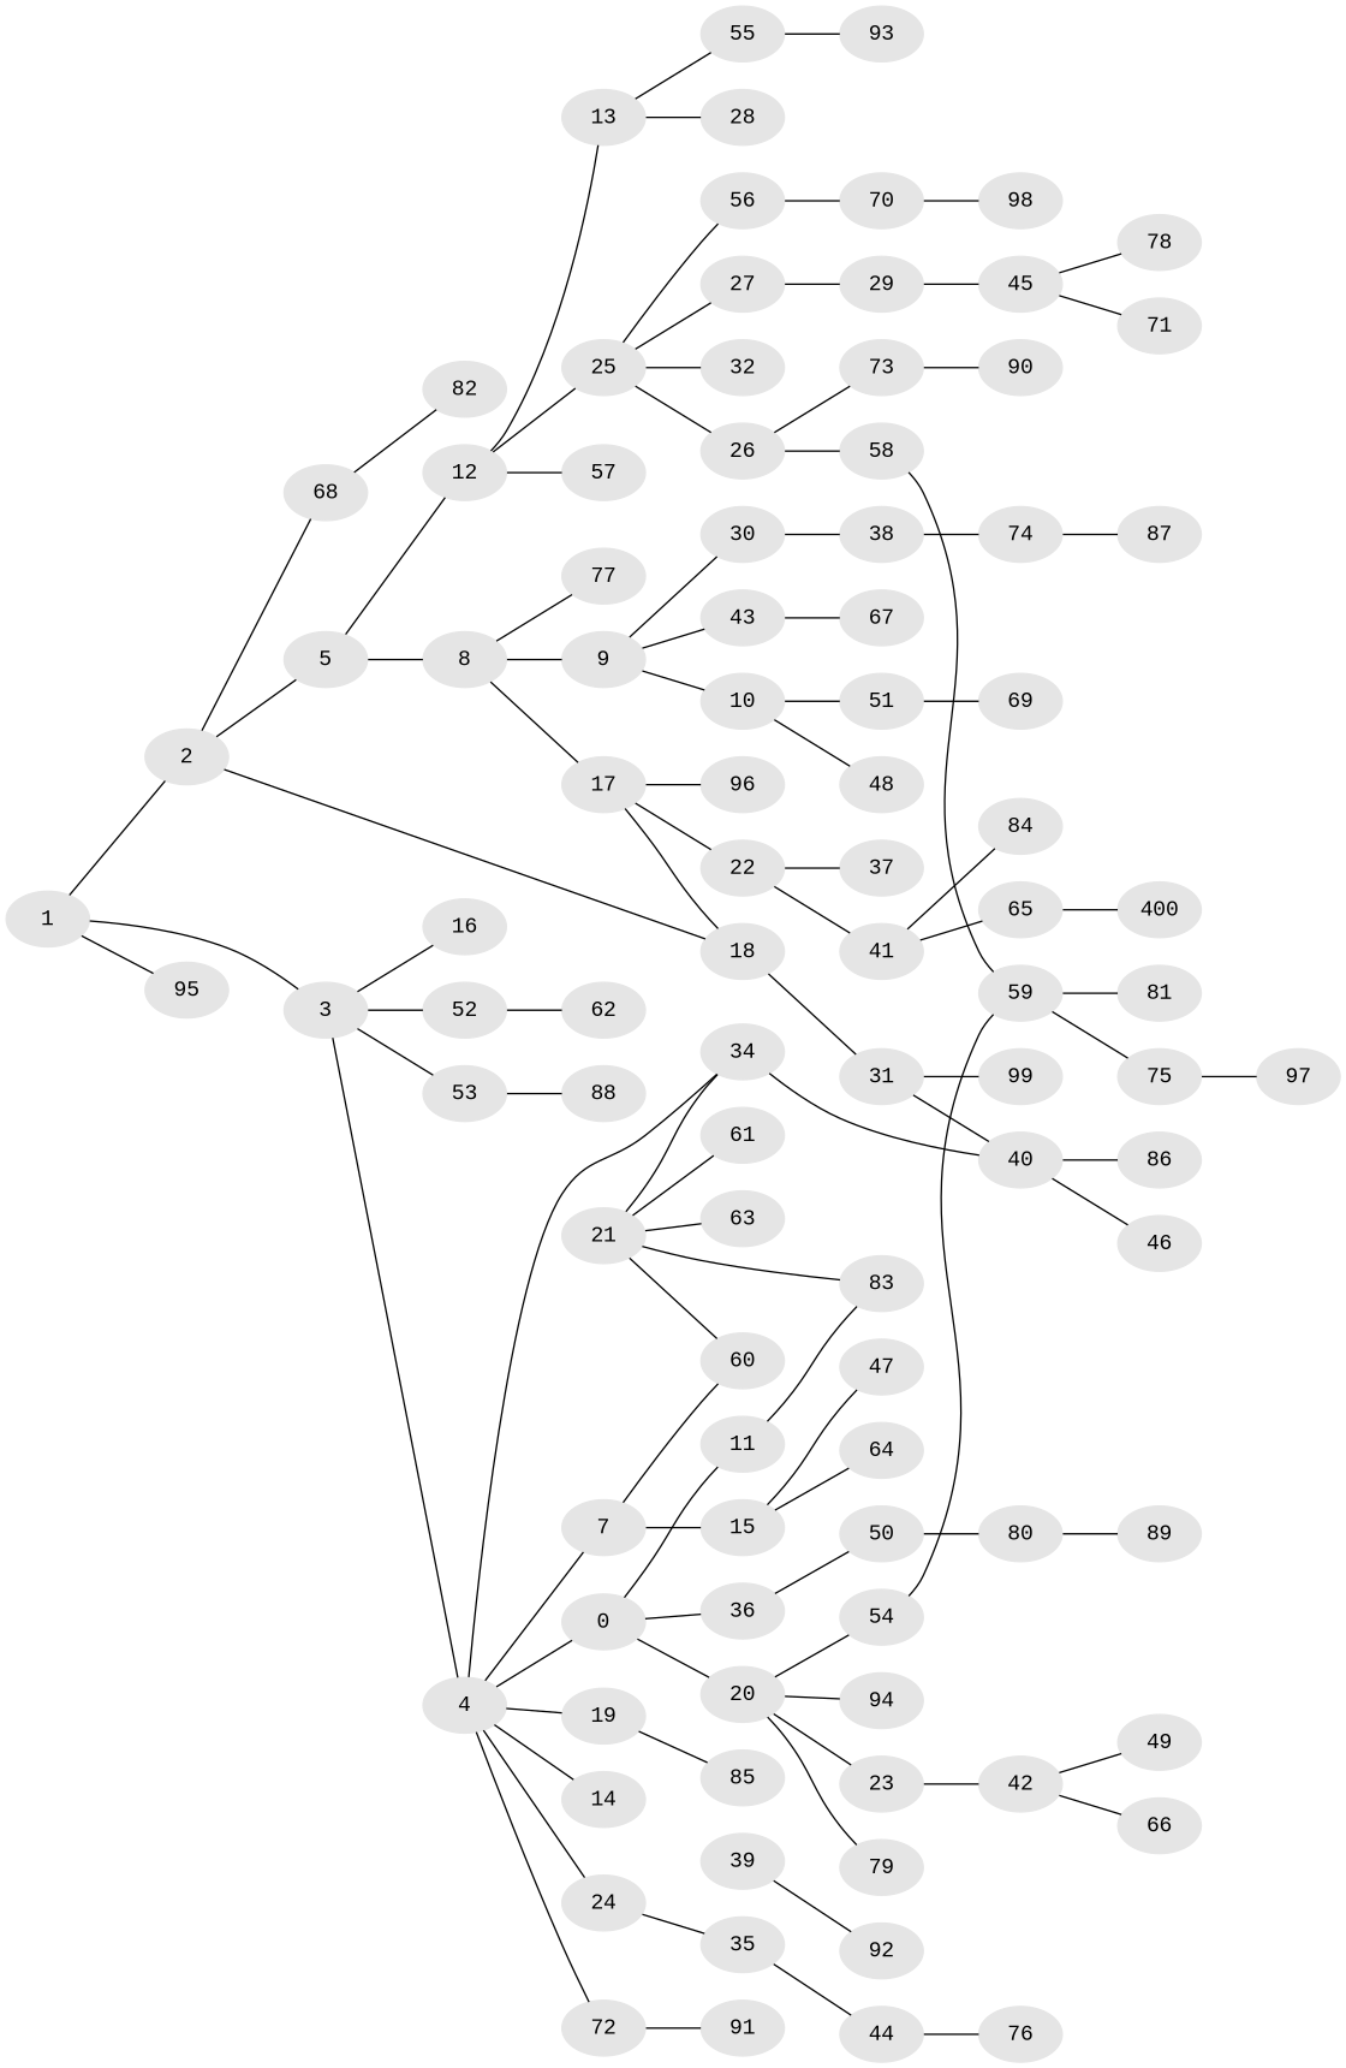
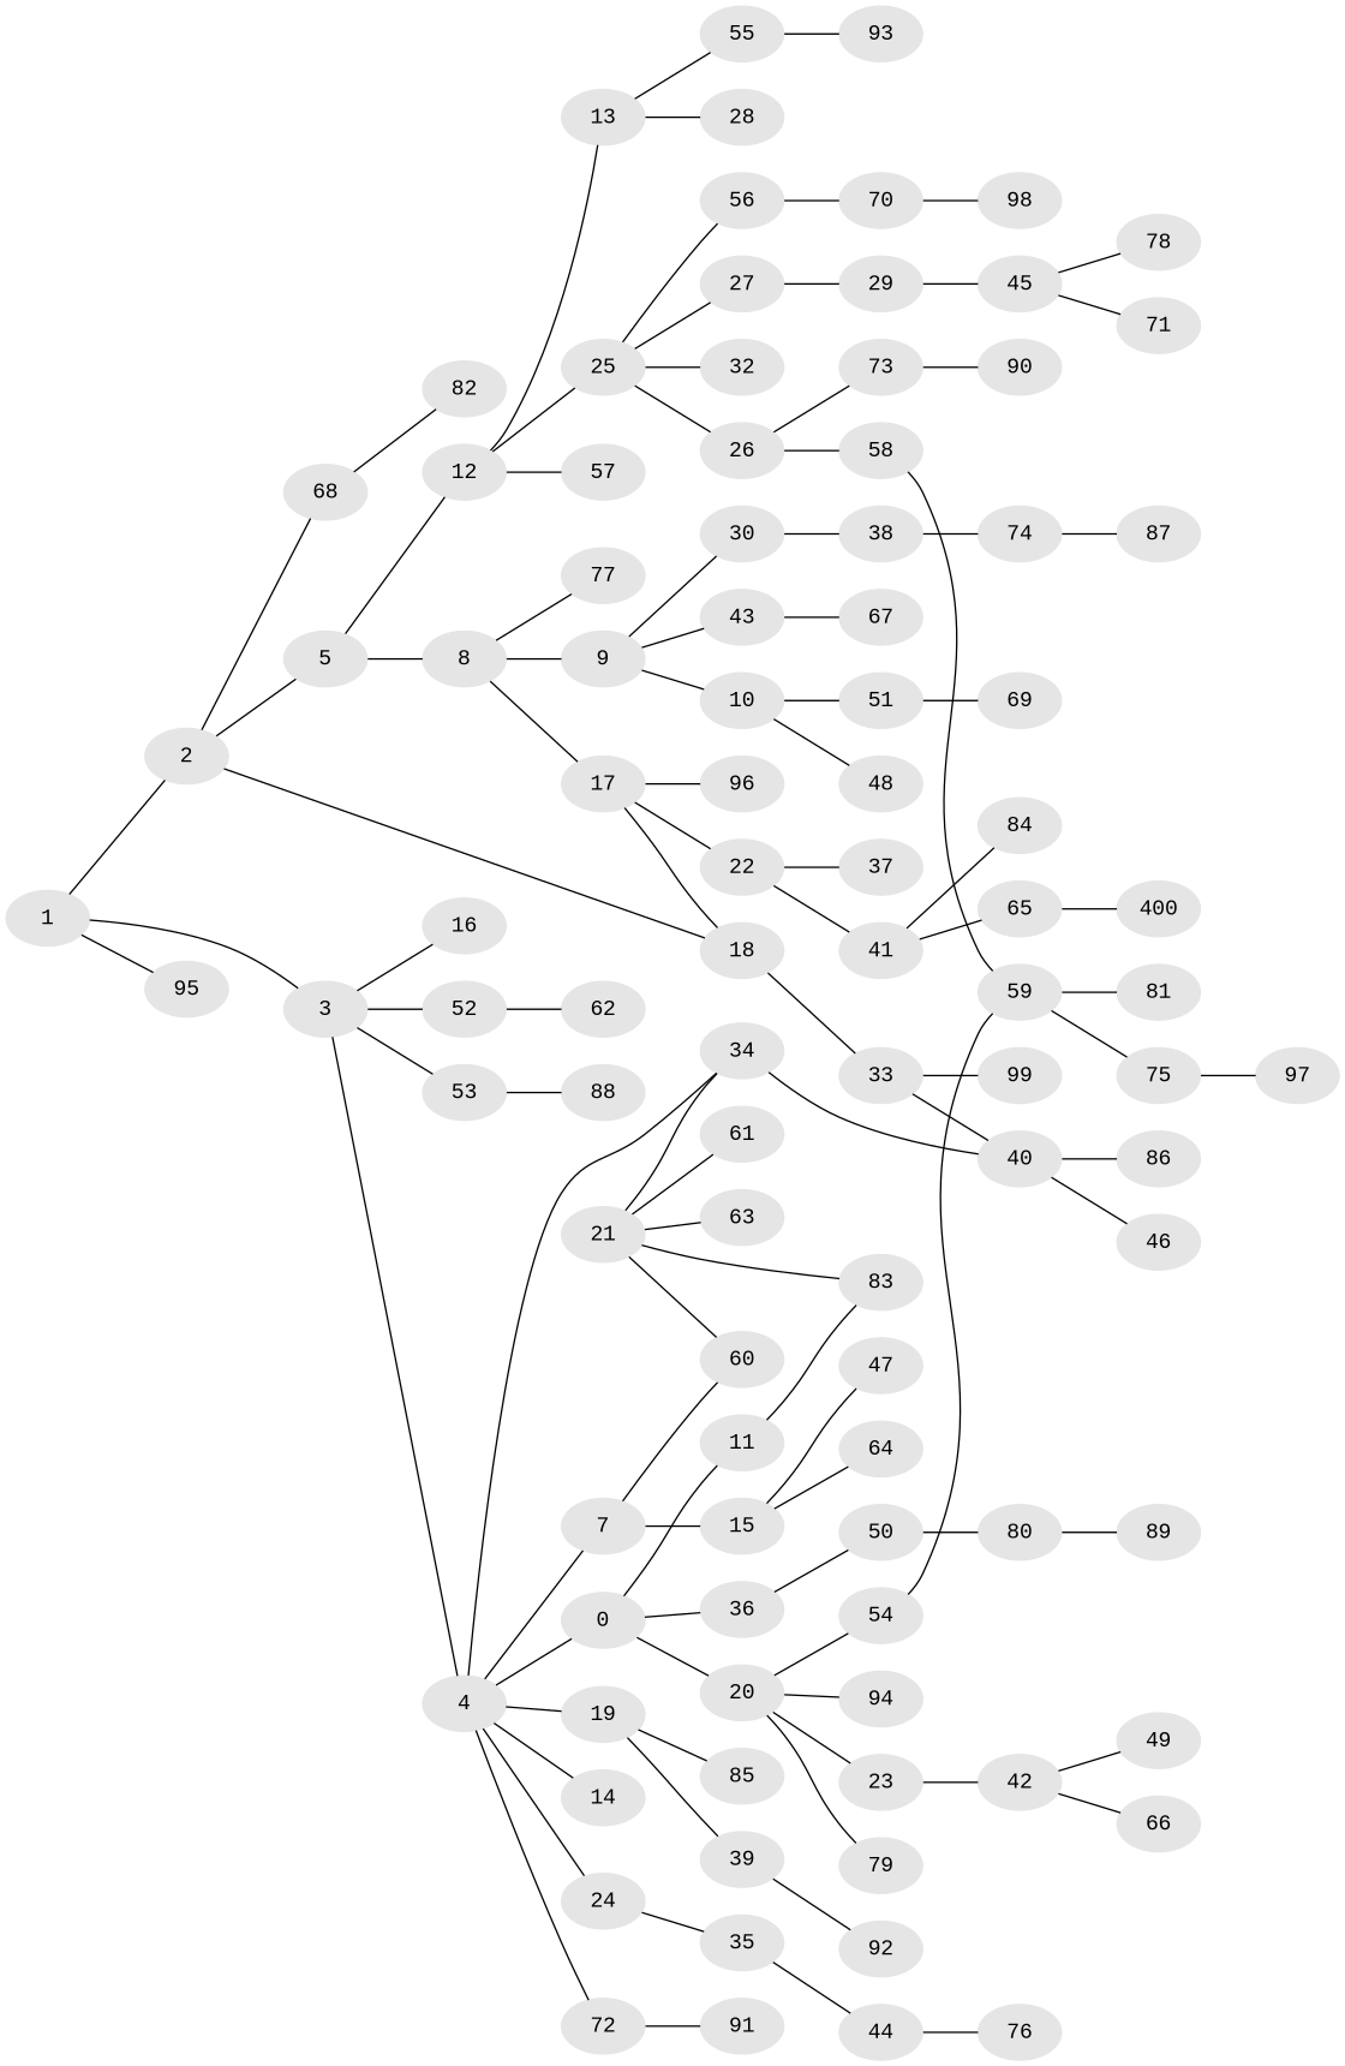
  graph {
    fontname="Liberation Mono"
    rankdir=LR
    node [color=gray90 fontname="Liberation Mono" style=filled]
    edge [fontname="Liberation Mono"]
    1
    2
    3
    95
    5
    18
    68
    4
    16
    52
    53
    8
    12
-   31
+   31 [label=33]
    82
    n16 [label=0]
    7
    14
    19
    24
    34
    72
    62
    88
    11
    20
    36
    15
    60
    39
    85
    35
    40
    91
    9
    17
    77
    13
    25
    57
    83
    23
    54
    79
    94
    50
    47
    64
    10
    30
    43
    22
    96
    48
    51
    38
    67
    69
    21
    61
    63
    28
    55
    26
    27
    32
    56
    93
    37
    41
    99
    92
    42
    59
    65
    84
    49
    66
    44
    58
    73
    29
    70
    90
    45
    71
    78
    74
    46
    86
    76
    80
    87
    n94 [label=400]
    89
    75
    81
    98
    97
    1 -- 2
    1 -- 3
    1 -- 95
    2 -- 5
    2 -- 18
    2 -- 68
    3 -- 4
    3 -- 16
    3 -- 52
    3 -- 53
    5 -- 8
    5 -- 12
    18 -- 31
    68 -- 82
    4 -- n16
    4 -- 7
    4 -- 14
    4 -- 19
    4 -- 24
    4 -- 34
    4 -- 72
    52 -- 62
    53 -- 88
    8 -- 9
    8 -- 17
    8 -- 77
    12 -- 13
    12 -- 25
    12 -- 57
    31 -- 40
    31 -- 99
    n16 -- 11
    n16 -- 20
    n16 -- 36
    7 -- 15
    7 -- 60
+   19 -- 39
    19 -- 85
    24 -- 35
    34 -- 40
    72 -- 91
    11 -- 83
    20 -- 23
    20 -- 54
    20 -- 79
    20 -- 94
    36 -- 50
    15 -- 47
    15 -- 64
    39 -- 92
    35 -- 44
    40 -- 46
    40 -- 86
    9 -- 10
    9 -- 30
    9 -- 43
    17 -- 18
    17 -- 22
    17 -- 96
    13 -- 28
    13 -- 55
    25 -- 26
    25 -- 27
    25 -- 32
    25 -- 56
    23 -- 42
    54 -- 59
    50 -- 80
    10 -- 48
    10 -- 51
    30 -- 38
    43 -- 67
    22 -- 37
    22 -- 41
    51 -- 69
    38 -- 74
    21 -- 34
    21 -- 60
    21 -- 83
    21 -- 61
    21 -- 63
    55 -- 93
    26 -- 58
    26 -- 73
    27 -- 29
    56 -- 70
    41 -- 65
    41 -- 84
    42 -- 49
    42 -- 66
    59 -- 75
    59 -- 81
    65 -- n94
    44 -- 76
    58 -- 59
    73 -- 90
    29 -- 45
    70 -- 98
    45 -- 71
    45 -- 78
    74 -- 87
    80 -- 89
    75 -- 97
  }
